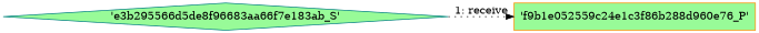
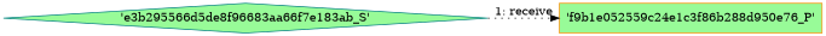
  digraph {
    engine=neato
    fixedsize=false
    fontsize=10
    nodesep=0.3
    rankdir=LR
    ranksep=0
    splines=true
    node [style=filled fillcolor=palegreen]
-   "'f9b1e052559c24e1c3f86b288d950e76_P'" [node_type=Process shape=box color=darkorange label="'f9b1e052559c24e1c3f86b288d960e76_P'"]
+   "'f9b1e052559c24e1c3f86b288d950e76_P'" [node_type=Process shape=box color=darkorange]
    "'e3b295566d5de8f96683aa66f7e183ab_S'" [node_type=Socket shape=diamond color=teal]
    "'e3b295566d5de8f96683aa66f7e183ab_S'" -> "'f9b1e052559c24e1c3f86b288d950e76_P'" [label="1: receive" style=dotted]
  }
